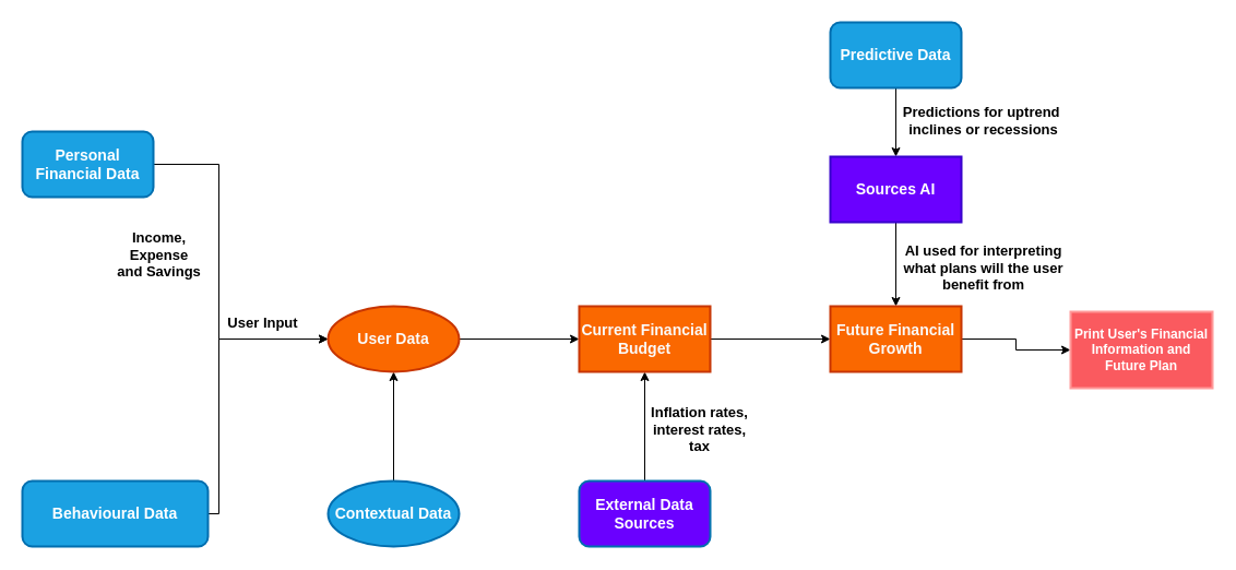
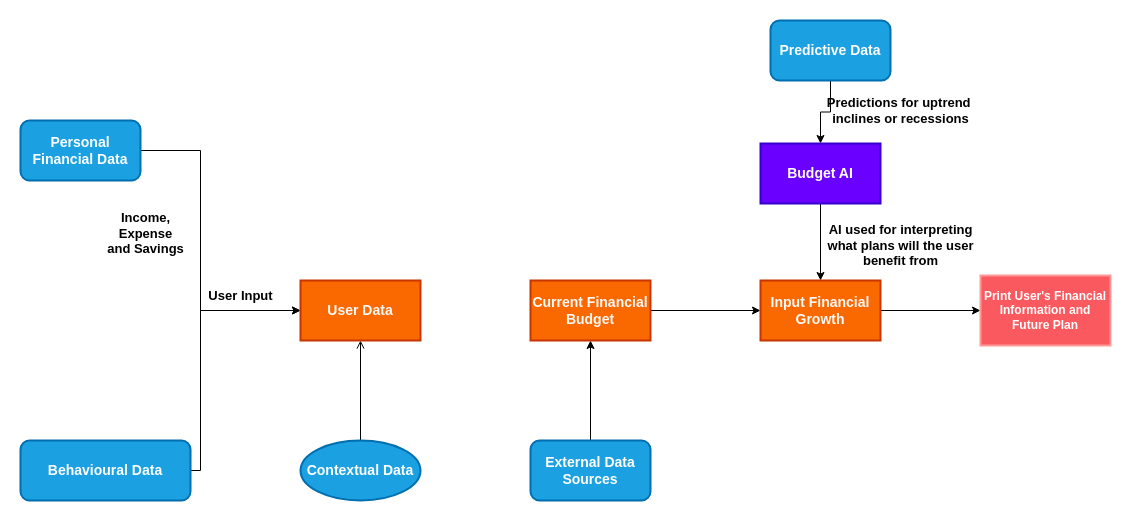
  <mxCell id="0" />
  <mxCell id="1" parent="0" />
  <mxCell id="2" style="edgeStyle=orthogonalEdgeStyle;rounded=0;orthogonalLoop=1;jettySize=auto;html=1;" edge="1" parent="1" source="3" target="13"><mxGeometry relative="1" as="geometry"><Array as="points"><mxPoint x="200" y="150" /><mxPoint x="200" y="310" /></Array></mxGeometry></mxCell>
  <mxCell id="3" value="Personal Financial Data" style="rounded=1;whiteSpace=wrap;html=1;fillColor=#1ba1e2;strokeColor=#006EAF;fontColor=#ffffff;strokeWidth=2;fontStyle=1;fontSize=14;" vertex="1" parent="1"><mxGeometry x="20" width="120" height="60" as="geometry" y="120" /></mxCell>
  <mxCell id="4" style="edgeStyle=orthogonalEdgeStyle;rounded=0;orthogonalLoop=1;jettySize=auto;html=1;" edge="1" parent="1" source="5" target="13"><mxGeometry relative="1" as="geometry"><Array as="points"><mxPoint x="200" y="470" /><mxPoint x="200" y="310" /></Array></mxGeometry></mxCell>
  <mxCell id="5" value="Behavioural Data" style="rounded=1;whiteSpace=wrap;html=1;fillColor=#1ba1e2;strokeColor=#006EAF;fontColor=#ffffff;strokeWidth=2;fontStyle=1;fontSize=14;" vertex="1" parent="1"><mxGeometry x="20" y="440" width="170" height="60" as="geometry" /></mxCell>
- <mxCell id="6" style="edgeStyle=orthogonalEdgeStyle;rounded=0;orthogonalLoop=1;jettySize=auto;html=1;" edge="1" parent="1" source="7" target="13"><mxGeometry relative="1" as="geometry" /></mxCell>
+ <mxCell id="6" style="edgeStyle=orthogonalEdgeStyle;rounded=0;orthogonalLoop=1;jettySize=auto;html=1;endArrow=open;" edge="1" parent="1" source="7" target="13"><mxGeometry relative="1" as="geometry" /></mxCell>
  <mxCell id="7" value="Contextual Data" style="ellipse;whiteSpace=wrap;html=1;fillColor=#1ba1e2;strokeColor=#006EAF;fontColor=#ffffff;strokeWidth=2;fontStyle=1;fontSize=14;" vertex="1" parent="1"><mxGeometry x="300" y="440" width="120" height="60" as="geometry" /></mxCell>
  <mxCell id="8" style="edgeStyle=orthogonalEdgeStyle;rounded=0;orthogonalLoop=1;jettySize=auto;html=1;" edge="1" parent="1" source="9" target="18"><mxGeometry relative="1" as="geometry" /></mxCell>
- <mxCell id="9" value="External Data Sources" style="rounded=1;whiteSpace=wrap;html=1;fillColor=#6a00ff;strokeColor=#006EAF;fontColor=#ffffff;strokeWidth=2;fontStyle=1;fontSize=14;" vertex="1" parent="1"><mxGeometry x="530" y="440" width="120" height="60" as="geometry" /></mxCell>
+ <mxCell id="9" value="External Data Sources" style="rounded=1;whiteSpace=wrap;html=1;fillColor=#1ba1e2;strokeColor=#006EAF;fontColor=#ffffff;strokeWidth=2;fontStyle=1;fontSize=14;" vertex="1" parent="1"><mxGeometry x="530" y="440" width="120" height="60" as="geometry" /></mxCell>
  <mxCell id="10" style="edgeStyle=orthogonalEdgeStyle;rounded=0;orthogonalLoop=1;jettySize=auto;html=1;" edge="1" parent="1" source="11" target="15"><mxGeometry relative="1" as="geometry" /></mxCell>
- <mxCell id="11" value="Predictive Data" style="rounded=1;whiteSpace=wrap;html=1;fillColor=#1ba1e2;strokeColor=#006EAF;fontColor=#ffffff;strokeWidth=2;fontStyle=1;fontSize=14;" vertex="1" parent="1"><mxGeometry x="760" y="20" width="120" height="60" as="geometry" /></mxCell>
- <mxCell id="12" style="edgeStyle=orthogonalEdgeStyle;rounded=0;orthogonalLoop=1;jettySize=auto;html=1;" edge="1" parent="1" source="13" target="18"><mxGeometry relative="1" as="geometry" /></mxCell>
- <mxCell id="13" value="&lt;b&gt;User Data&lt;/b&gt;" style="ellipse;whiteSpace=wrap;html=1;strokeWidth=2;fillColor=#fa6800;fontColor=#FAFAFA;strokeColor=#C73500;fontSize=14;" vertex="1" parent="1"><mxGeometry x="300" y="280" width="120" height="60" as="geometry" /></mxCell>
+ <mxCell id="11" value="Predictive Data" style="rounded=1;whiteSpace=wrap;html=1;fillColor=#1ba1e2;strokeColor=#006EAF;fontColor=#ffffff;strokeWidth=2;fontStyle=1;fontSize=14;" vertex="1" parent="1"><mxGeometry x="770" y="20" width="120" height="60" as="geometry" /></mxCell>
+ <mxCell id="13" value="&lt;b&gt;User Data&lt;/b&gt;" style="rounded=0;whiteSpace=wrap;html=1;strokeWidth=2;fillColor=#fa6800;fontColor=#FAFAFA;strokeColor=#C73500;fontSize=14;" vertex="1" parent="1"><mxGeometry x="300" y="280" width="120" height="60" as="geometry" /></mxCell>
  <mxCell id="14" style="edgeStyle=orthogonalEdgeStyle;rounded=0;orthogonalLoop=1;jettySize=auto;html=1;" edge="1" parent="1" source="15" target="22"><mxGeometry relative="1" as="geometry" /></mxCell>
- <mxCell id="15" value="Sources AI" style="rounded=0;whiteSpace=wrap;html=1;strokeWidth=2;fillColor=#6a00ff;fontColor=#ffffff;strokeColor=#3700CC;fontStyle=1;fontSize=14;" vertex="1" parent="1"><mxGeometry x="760" y="143" width="120" height="60" as="geometry" /></mxCell>
+ <mxCell id="15" value="Budget AI" style="rounded=0;whiteSpace=wrap;html=1;strokeWidth=2;fillColor=#6a00ff;fontColor=#ffffff;strokeColor=#3700CC;fontStyle=1;fontSize=14;" vertex="1" parent="1"><mxGeometry x="760" y="143" width="120" height="60" as="geometry" /></mxCell>
  <mxCell id="16" value="User Input" style="text;html=1;align=center;verticalAlign=middle;resizable=0;points=[];autosize=1;strokeColor=none;fillColor=none;fontStyle=1;fontSize=13;" vertex="1" parent="1"><mxGeometry x="200" y="280" width="80" height="30" as="geometry" /></mxCell>
  <mxCell id="17" style="edgeStyle=orthogonalEdgeStyle;rounded=0;orthogonalLoop=1;jettySize=auto;html=1;" edge="1" parent="1" source="18" target="22"><mxGeometry relative="1" as="geometry" /></mxCell>
  <mxCell id="18" value="&lt;b&gt;Current Financial Budget&lt;/b&gt;" style="rounded=0;whiteSpace=wrap;html=1;strokeWidth=2;fillColor=#fa6800;fontColor=#FAFAFA;strokeColor=#C73500;fontSize=14;" vertex="1" parent="1"><mxGeometry x="530" y="280" width="120" height="60" as="geometry" /></mxCell>
  <mxCell id="19" value="Income,&lt;div&gt;Expense&lt;/div&gt;&lt;div&gt;and Savings&lt;/div&gt;" style="text;html=1;align=center;verticalAlign=middle;resizable=0;points=[];autosize=1;strokeColor=none;fillColor=none;fontStyle=1;fontSize=13;" vertex="1" parent="1"><mxGeometry x="95" y="203" width="100" height="60" as="geometry" /></mxCell>
- <mxCell id="20" value="Inflation rates,&lt;div&gt;interest rates,&lt;/div&gt;&lt;div&gt;tax&lt;/div&gt;" style="text;html=1;align=center;verticalAlign=middle;resizable=0;points=[];autosize=1;strokeColor=none;fillColor=none;fontStyle=1;fontSize=13;" vertex="1" parent="1"><mxGeometry x="585" y="363" width="110" height="60" as="geometry" /></mxCell>
  <mxCell id="21" style="edgeStyle=orthogonalEdgeStyle;rounded=0;orthogonalLoop=1;jettySize=auto;html=1;" edge="1" parent="1" source="22" target="23"><mxGeometry relative="1" as="geometry" /></mxCell>
- <mxCell id="22" value="&lt;b&gt;Future Financial Growth&lt;/b&gt;" style="rounded=0;whiteSpace=wrap;html=1;strokeWidth=2;fillColor=#fa6800;fontColor=#FAFAFA;strokeColor=#C73500;fontSize=14;" vertex="1" parent="1"><mxGeometry x="760" y="280" width="120" height="60" as="geometry" /></mxCell>
- <mxCell id="23" value="&lt;b&gt;Print User's Financial Information and Future Plan&lt;/b&gt;" style="rounded=0;whiteSpace=wrap;html=1;strokeWidth=2;fillColor=#FA5A5F;strokeColor=#FF9999;fontColor=#FFFFFF;" vertex="1" parent="1"><mxGeometry x="980" y="285" width="130" height="70" as="geometry" /></mxCell>
+ <mxCell id="22" value="&lt;b&gt;Input Financial Growth&lt;/b&gt;" style="rounded=0;whiteSpace=wrap;html=1;strokeWidth=2;fillColor=#fa6800;fontColor=#FAFAFA;strokeColor=#C73500;fontSize=14;" vertex="1" parent="1"><mxGeometry x="760" y="280" width="120" height="60" as="geometry" /></mxCell>
+ <mxCell id="23" value="&lt;b&gt;Print User's Financial Information and Future Plan&lt;/b&gt;" style="rounded=0;whiteSpace=wrap;html=1;strokeWidth=2;fillColor=#FA5A5F;strokeColor=#FF9999;fontColor=#FFFFFF;" vertex="1" parent="1"><mxGeometry x="980" y="275" width="130" height="70" as="geometry" /></mxCell>
  <mxCell id="24" value="Predictions for uptrend&amp;nbsp;&lt;div&gt;inclines or recessions&lt;/div&gt;" style="text;html=1;align=center;verticalAlign=middle;resizable=0;points=[];autosize=1;strokeColor=none;fillColor=none;fontStyle=1;fontSize=13;" vertex="1" parent="1"><mxGeometry x="820" y="90" width="160" height="40" as="geometry" /></mxCell>
  <mxCell id="25" value="AI used for interpreting&lt;div&gt;what plans will the user&lt;/div&gt;&lt;div&gt;benefit from&lt;/div&gt;" style="text;html=1;align=center;verticalAlign=middle;resizable=0;points=[];autosize=1;strokeColor=none;fillColor=none;fontStyle=1;fontSize=13;" vertex="1" parent="1"><mxGeometry x="820" y="215" width="160" height="60" as="geometry" /></mxCell>
